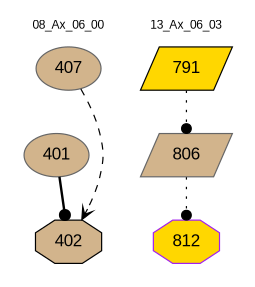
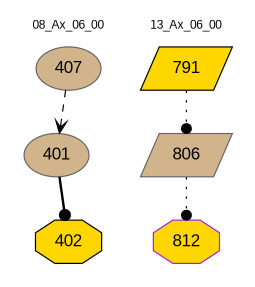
  digraph {
    fontname="Liberation Sans"
    node [color=gray40 fillcolor=tan fontname="Liberation Sans" shape=ellipse style=filled]
    edge [arrowhead=dot color=black fontname="Liberation Sans" style=dotted]
    n1 [label=407]
    n2 [label=401]
-   n3 [color=black label=402 shape=octagon]
+   n3 [color=black fillcolor=gold label=402 shape=octagon]
    n4 [color=black fillcolor=gold label=791 shape=parallelogram]
    n5 [label=806 shape=parallelogram]
    n6 [color=purple fillcolor=gold label=812 shape=octagon]
    subgraph cluster_1 {
      color=white
      fontsize=10
      label="08_Ax_06_00"
      n1
      n2
      n3
    }
    subgraph cluster_2 {
      color=white
      fontsize=10
-     label="13_Ax_06_03"
+     label="13_Ax_06_00"
      n4
      n5
      n6
    }
-   n1 -> n3 [arrowhead=vee style=dashed]
+   n1 -> n2 [arrowhead=vee style=dashed]
    n2 -> n3 [style=bold]
    n4 -> n5
    n5 -> n6
  }
